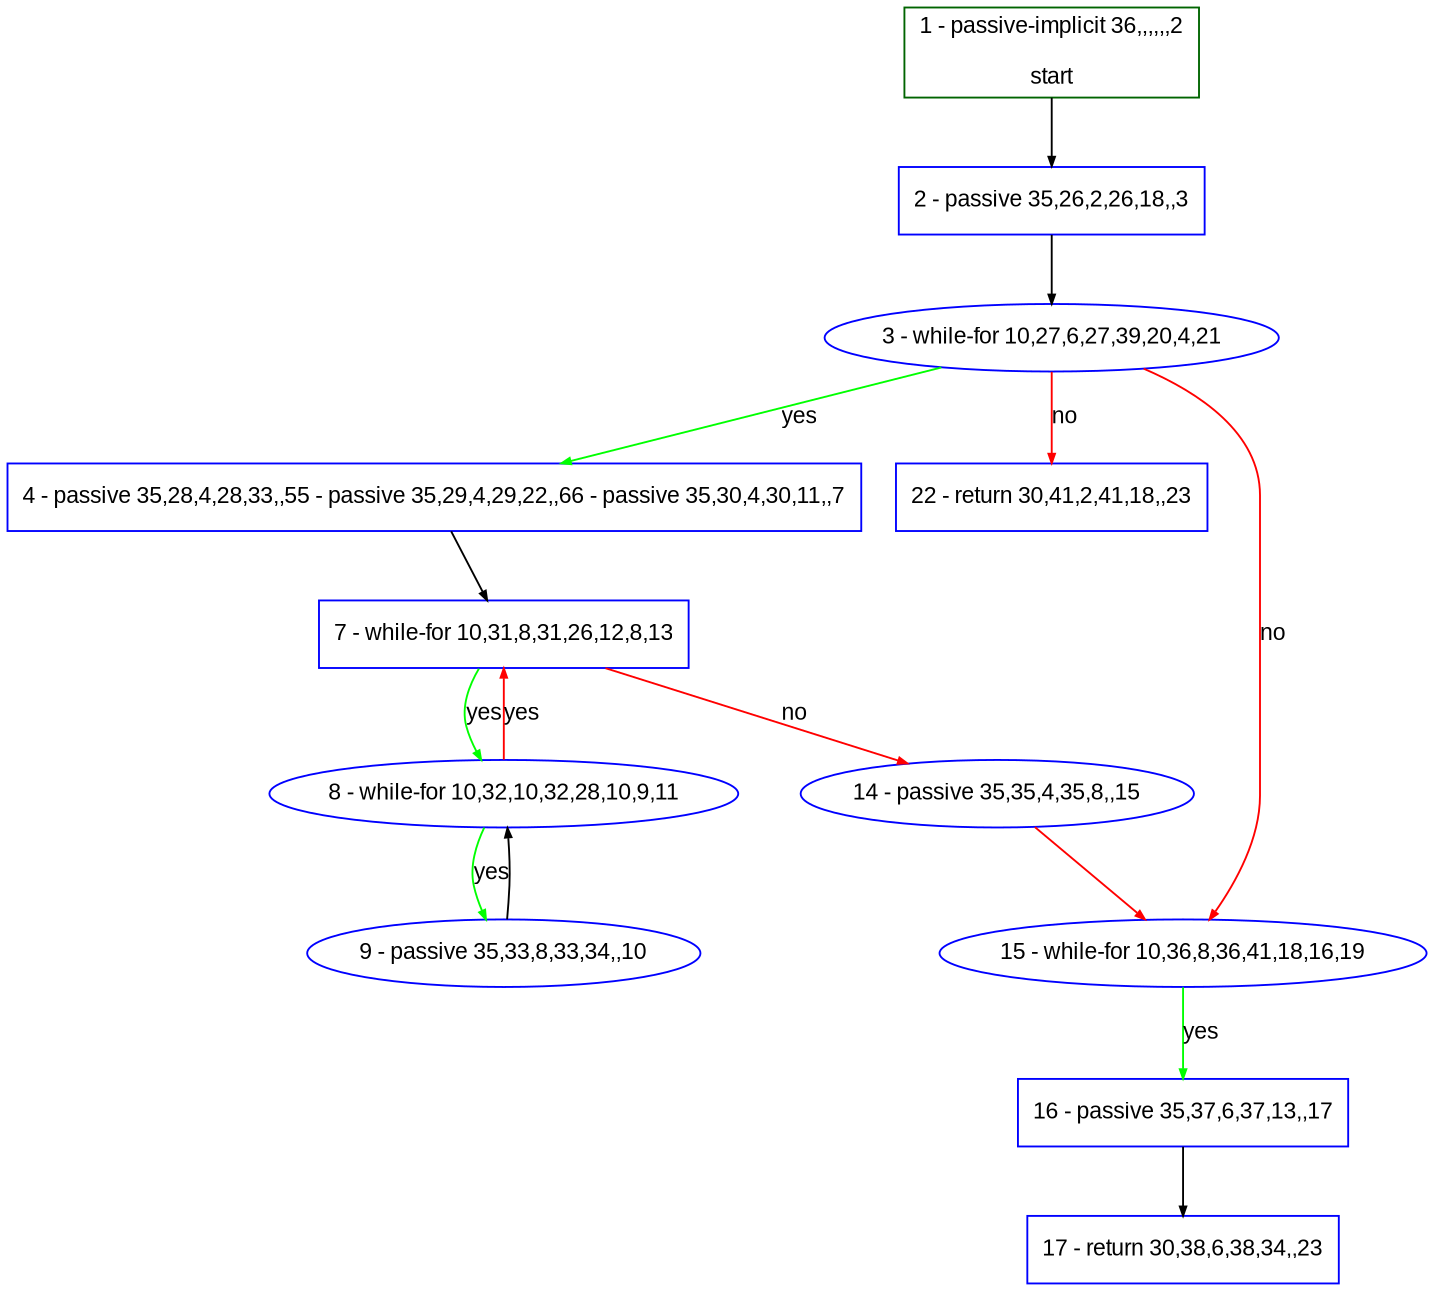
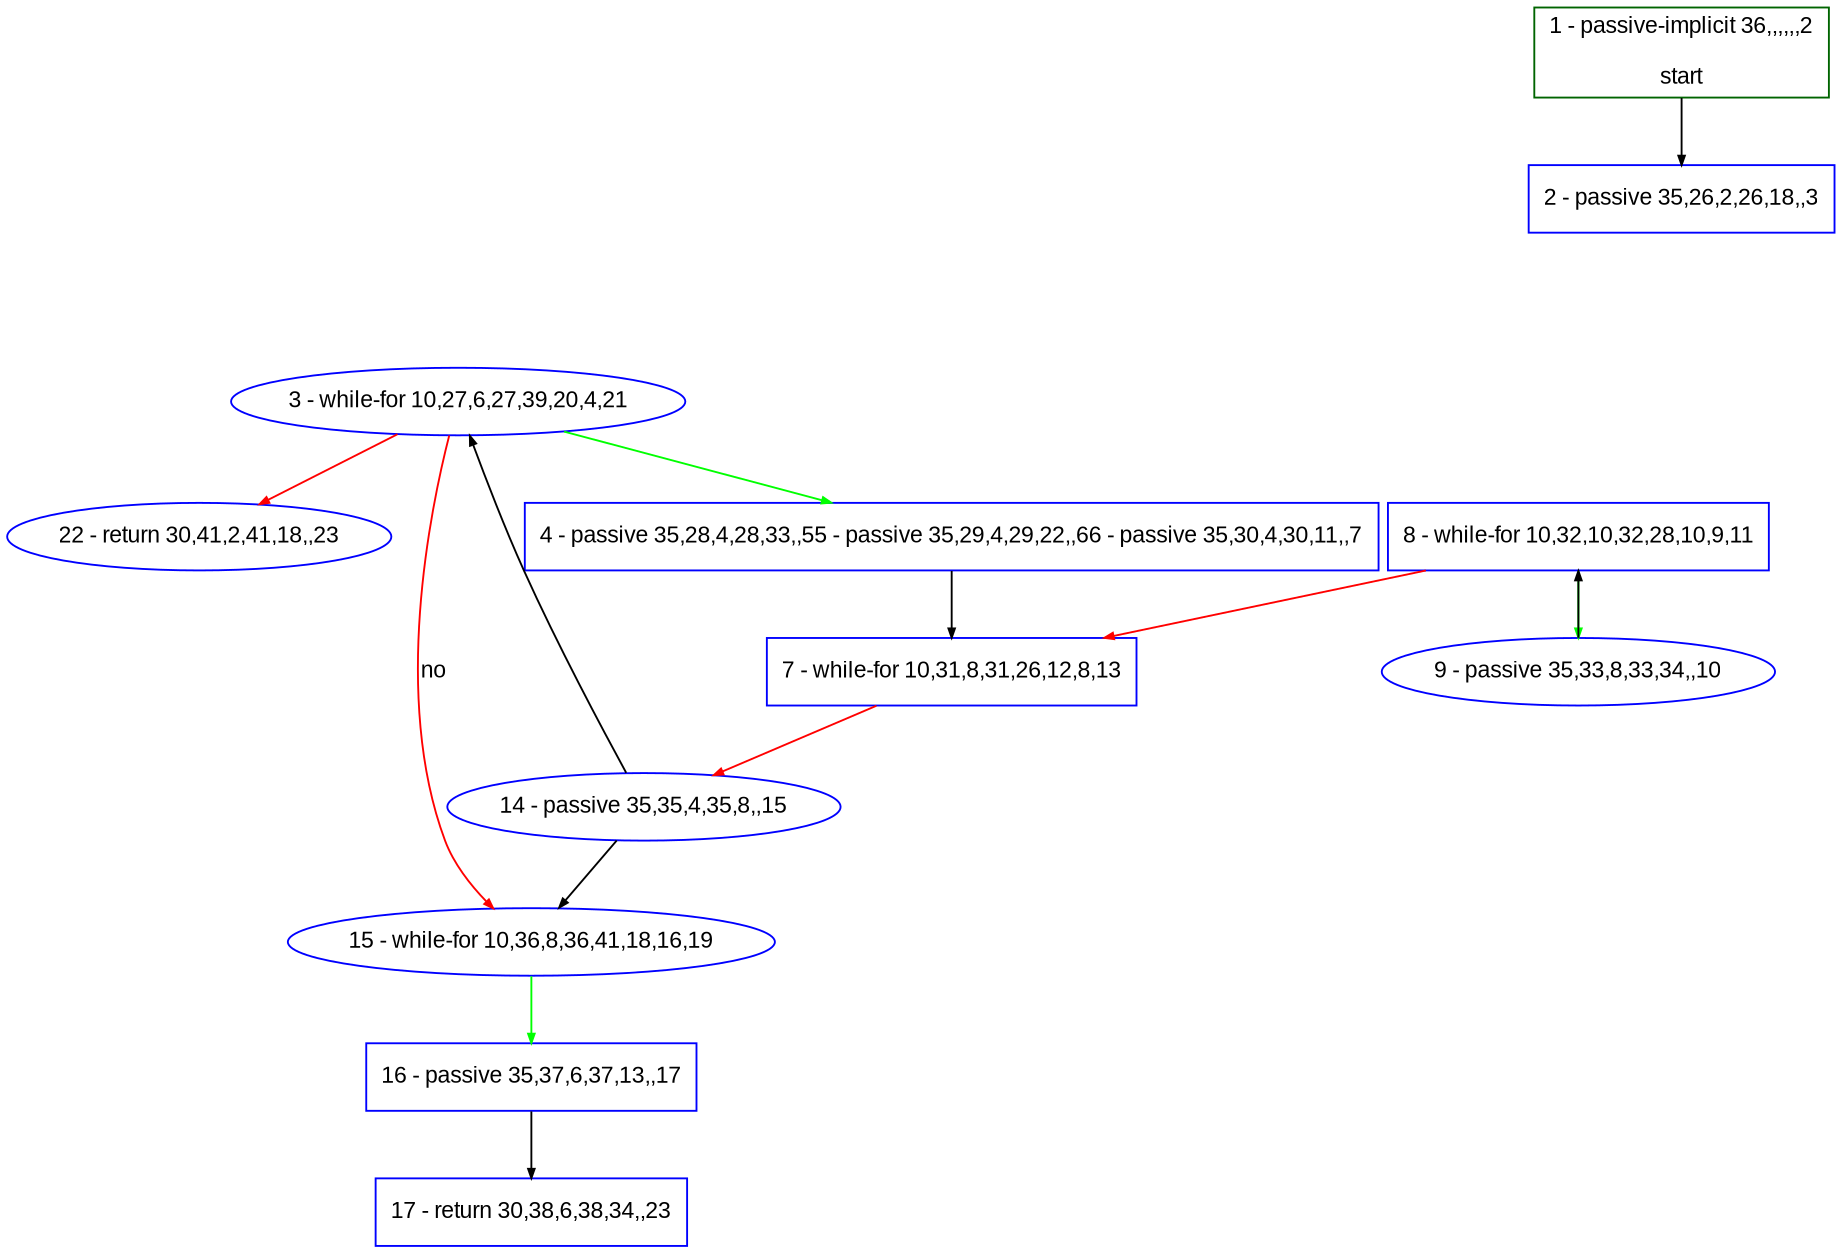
  digraph {
    bgcolor=white
    compound=true
    fillcolor="#FFFFCC"
    fontname=Arial
    fontsize=12
    pack=true
    packmode=clust
    style="rounded,filled"
    node [color="#0000ff" compound=true fillcolor="#ffffff" fixedsize=false fontname=Arial fontsize=12 node_initialized=no shape=box style=filled]
    edge [arrowhead=normal arrowsize=0.5 arrowtail=none color="#000000" compound=true dir=forward fontcolor=black fontname=Arial fontsize=12]
    n1 [label="2 - passive 35,26,2,26,18,,3"]
    n2 [label="3 - while-for 10,27,6,27,39,20,4,21" shape=oval]
    n3 [label="4 - passive 35,28,4,28,33,,55 - passive 35,29,4,29,22,,66 - passive 35,30,4,30,11,,7"]
-   n4 [label="22 - return 30,41,2,41,18,,23"]
+   n4 [label="22 - return 30,41,2,41,18,,23" shape=ellipse]
    n5 [label="15 - while-for 10,36,8,36,41,18,16,19" shape=oval]
    n6 [color="#006400" label="1 - passive-implicit 36,,,,,,2\n\nstart"]
    n7 [label="7 - while-for 10,31,8,31,26,12,8,13"]
-   n8 [label="8 - while-for 10,32,10,32,28,10,9,11" shape=oval]
+   n8 [label="8 - while-for 10,32,10,32,28,10,9,11"]
    n9 [label="14 - passive 35,35,4,35,8,,15" shape=ellipse]
    n10 [label="9 - passive 35,33,8,33,34,,10" shape=ellipse]
    n11 [label="16 - passive 35,37,6,37,13,,17"]
    n12 [label="17 - return 30,38,6,38,34,,23"]
-   n1 -> n2
+   n9 -> n2
    n2 -> n3 [color="#00ff00" label=yes]
    n2 -> n4 [color="#ff0000" label=no]
    n2 -> n5 [color="#ff0000" label=no]
    n3 -> n7
    n5 -> n11 [color="#00ff00" label=yes]
    n6 -> n1
-   n7 -> n8 [color="#00ff00" label=yes]
    n7 -> n9 [color="#ff0000" label=no]
-   n8 -> n7 [color="#ff0000" label=yes]
+   n8 -> n7 [color="#ff0000" label=no]
    n8 -> n10 [color="#00ff00" label=yes]
-   n9 -> n5 [color="#ff0000"]
+   n9 -> n5
    n10 -> n8
    n11 -> n12
  }
